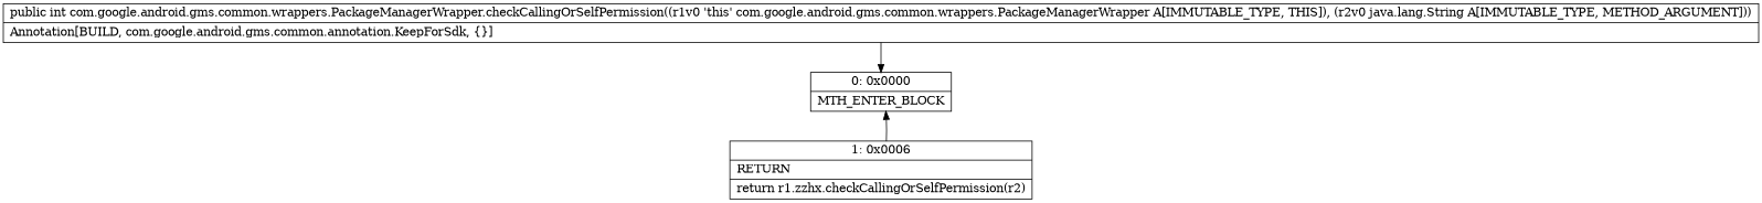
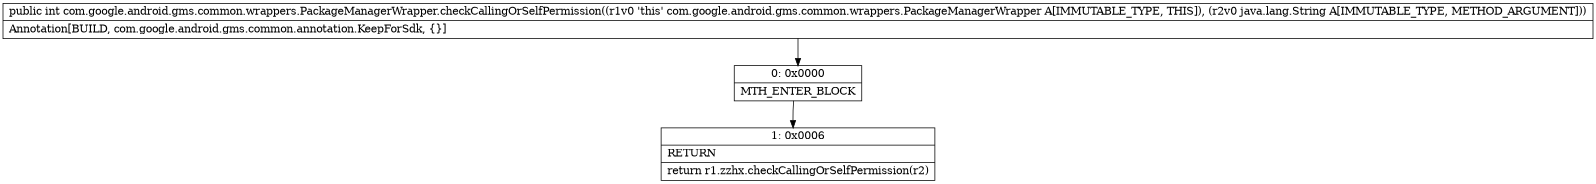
  digraph {
    node [shape=record]
    n1 [label="{0\:\ 0x0000|MTH_ENTER_BLOCK\l}"]
    n2 [label="{1\:\ 0x0006|RETURN\l|return r1.zzhx.checkCallingOrSelfPermission(r2)\l}"]
    n3 [label="{public int com.google.android.gms.common.wrappers.PackageManagerWrapper.checkCallingOrSelfPermission((r1v0 'this' com.google.android.gms.common.wrappers.PackageManagerWrapper A[IMMUTABLE_TYPE, THIS]), (r2v0 java.lang.String A[IMMUTABLE_TYPE, METHOD_ARGUMENT]))  | Annotation[BUILD, com.google.android.gms.common.annotation.KeepForSdk, \{\}]\l}"]
-   n2 -> n1
+   n1 -> n2
    n3 -> n1
  }
